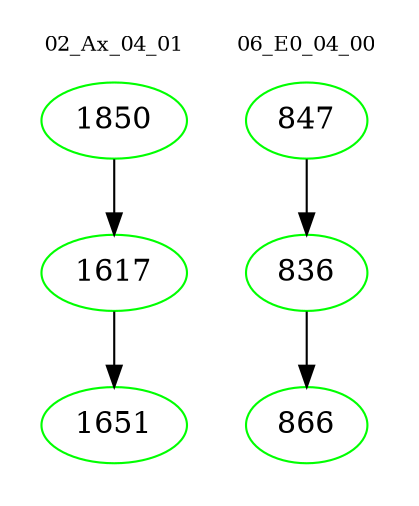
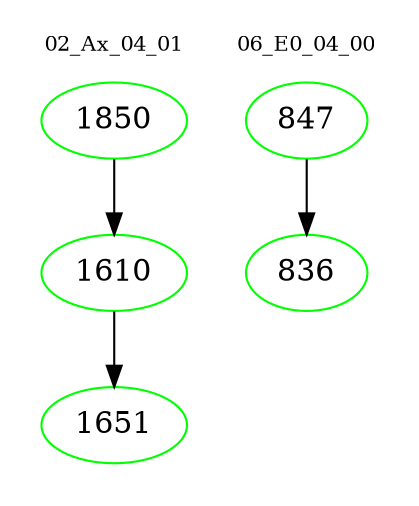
  digraph {
    node [color=green]
    edge [color=black]
    n1 [label=1850]
-   n2 [label=1617]
+   n2 [label=1610]
    n3 [label=1651]
    n4 [label=847]
    n5 [label=836]
-   n6 [label=866]
    subgraph cluster_1 {
      color=white
      fontsize=10
      label="02_Ax_04_01"
      n1
      n2
      n3
    }
    subgraph cluster_2 {
      color=white
      fontsize=10
      label="06_E0_04_00"
      n4
      n5
-     n6
    }
    n1 -> n2
    n2 -> n3
    n4 -> n5
-   n5 -> n6
  }
